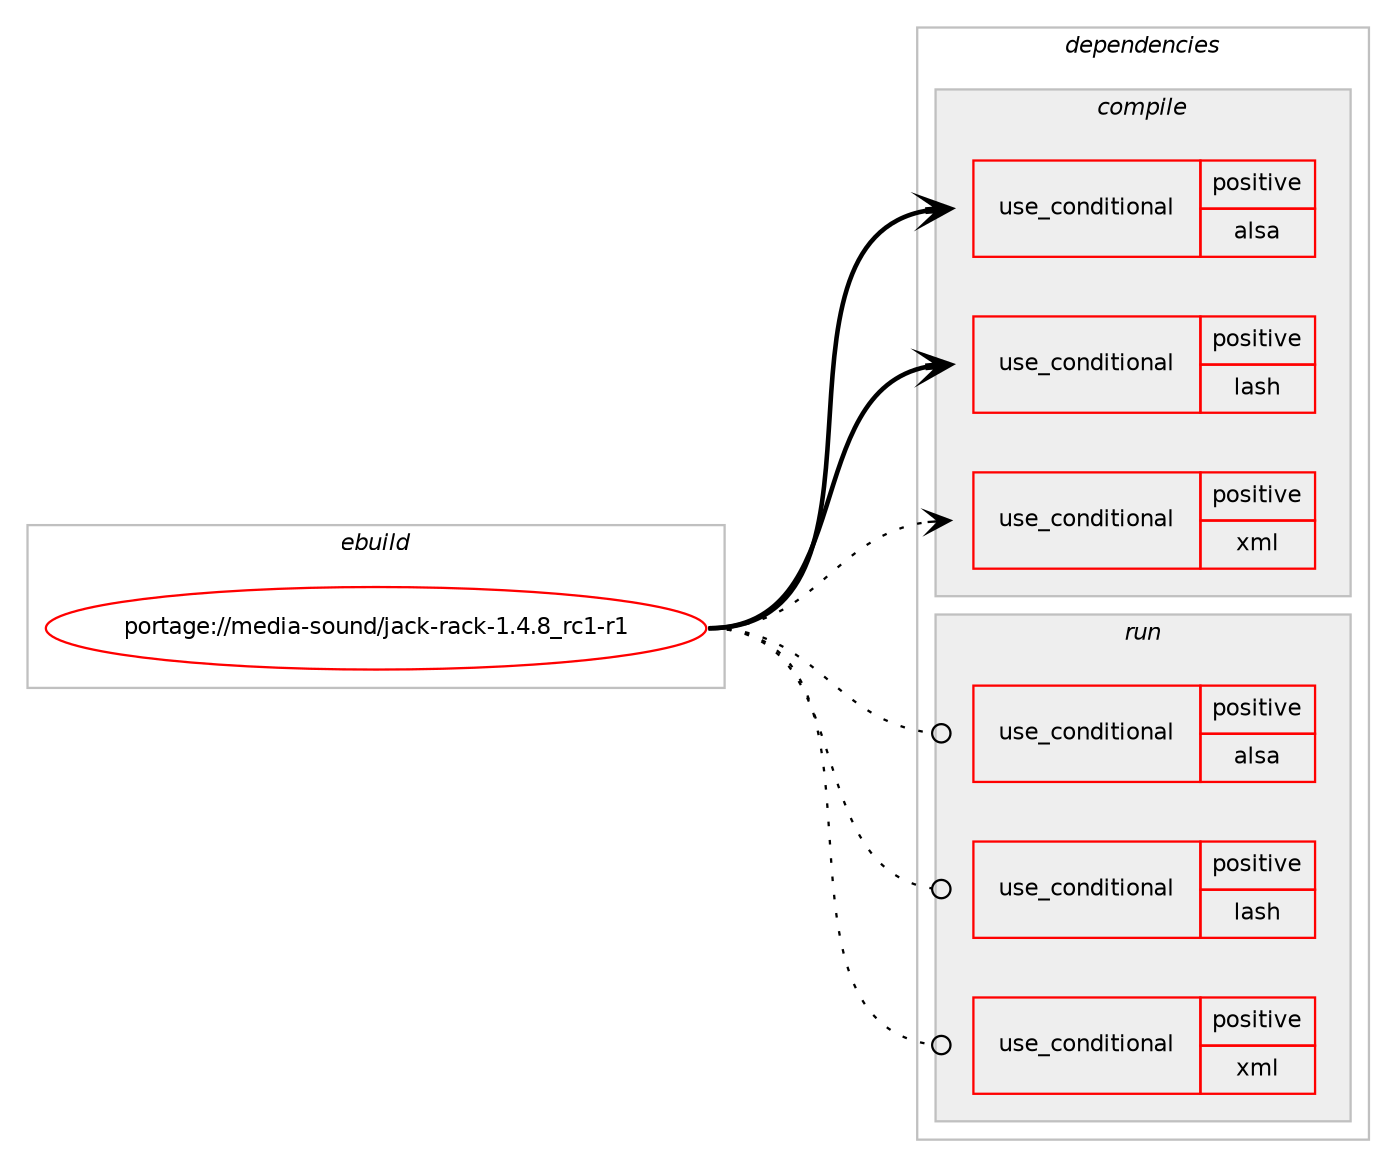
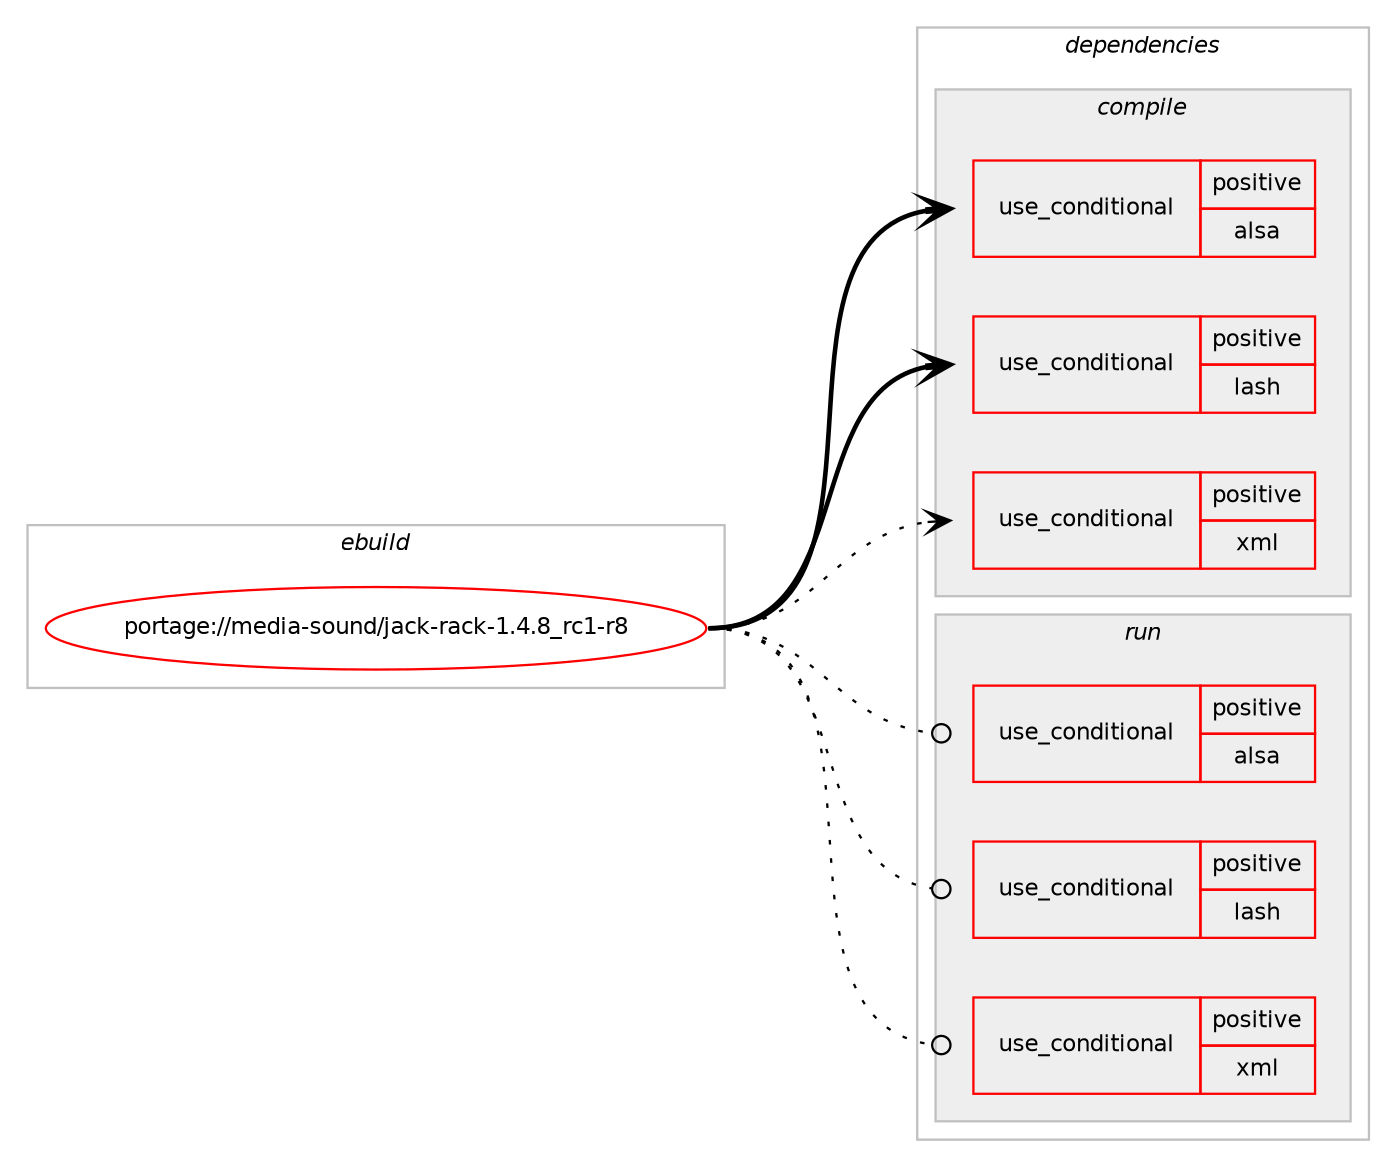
  digraph {
    compound=true
    concentrate=true
    fontname=Helvetica
    fontsize=10
    newrank=true
    rankdir=LR
    ranksep=1.5
    node [color=red fontname=Helvetica fontsize=10 shape=none]
    edge [arrowhead=vee headport=w style=dotted tailport=e weight=20]
-   n1 [label="portage://media-sound/jack-rack-1.4.8_rc1-r1" width=4 shape=""]
+   n1 [label="portage://media-sound/jack-rack-1.4.8_rc1-r8" width=4 shape=""]
    n2 [label=<<TABLE BORDER="0" CELLBORDER="1" CELLSPACING="0" CELLPADDING="4"><TR><TD ROWSPAN="3" CELLPADDING="10">use_conditional</TD></TR><TR><TD>positive</TD></TR><TR><TD>alsa</TD></TR></TABLE>>]
    n3 [label=<<TABLE BORDER="0" CELLBORDER="1" CELLSPACING="0" CELLPADDING="4"><TR><TD ROWSPAN="3" CELLPADDING="10">use_conditional</TD></TR><TR><TD>positive</TD></TR><TR><TD>lash</TD></TR></TABLE>>]
    n4 [label=<<TABLE BORDER="0" CELLBORDER="1" CELLSPACING="0" CELLPADDING="4"><TR><TD ROWSPAN="3" CELLPADDING="10">use_conditional</TD></TR><TR><TD>positive</TD></TR><TR><TD>xml</TD></TR></TABLE>>]
    n5 [label=<<TABLE BORDER="0" CELLBORDER="1" CELLSPACING="0" CELLPADDING="4"><TR><TD ROWSPAN="3" CELLPADDING="10">use_conditional</TD></TR><TR><TD>positive</TD></TR><TR><TD>alsa</TD></TR></TABLE>>]
    n6 [label=<<TABLE BORDER="0" CELLBORDER="1" CELLSPACING="0" CELLPADDING="4"><TR><TD ROWSPAN="3" CELLPADDING="10">use_conditional</TD></TR><TR><TD>positive</TD></TR><TR><TD>lash</TD></TR></TABLE>>]
    n7 [label=<<TABLE BORDER="0" CELLBORDER="1" CELLSPACING="0" CELLPADDING="4"><TR><TD ROWSPAN="3" CELLPADDING="10">use_conditional</TD></TR><TR><TD>positive</TD></TR><TR><TD>xml</TD></TR></TABLE>>]
    subgraph cluster_1 {
      color=gray
      label=<<i>ebuild</i>>
      rank=same
      n1
    }
    subgraph cluster_2 {
      color=gray
      label=<<i>dependencies</i>>
      subgraph cluster_3 {
        color=gray
        fillcolor="#eeeeee"
        label=<<i>compile</i>>
        style=filled
        subgraph sub_4 {
          color=gray
          fillcolor="#eeeeee"
          label=<<i>compile</i>>
          style=filled
          n2
        }
        subgraph sub_5 {
          color=gray
          fillcolor="#eeeeee"
          label=<<i>compile</i>>
          style=filled
          n3
        }
        subgraph sub_6 {
          color=gray
          fillcolor="#eeeeee"
          label=<<i>compile</i>>
          style=filled
          n4
        }
      }
      subgraph cluster_7 {
        color=gray
        fillcolor="#eeeeee"
        label=<<i>compile and run</i>>
        style=filled
      }
      subgraph cluster_8 {
        color=gray
        fillcolor="#eeeeee"
        label=<<i>run</i>>
        style=filled
        subgraph sub_9 {
          color=gray
          fillcolor="#eeeeee"
          label=<<i>run</i>>
          style=filled
          n5
        }
        subgraph sub_10 {
          color=gray
          fillcolor="#eeeeee"
          label=<<i>run</i>>
          style=filled
          n6
        }
        subgraph sub_11 {
          color=gray
          fillcolor="#eeeeee"
          label=<<i>run</i>>
          style=filled
          n7
        }
      }
    }
    subgraph cluster_12 {
      color=gray
      label=<<i>candidates</i>>
      rank=same
    }
    n1 -> n2 [style=bold]
    n1 -> n3 [style=bold]
    n1 -> n4
    n1 -> n5 [arrowhead=odot]
    n1 -> n6 [arrowhead=odot]
    n1 -> n7 [arrowhead=odot]
  }
